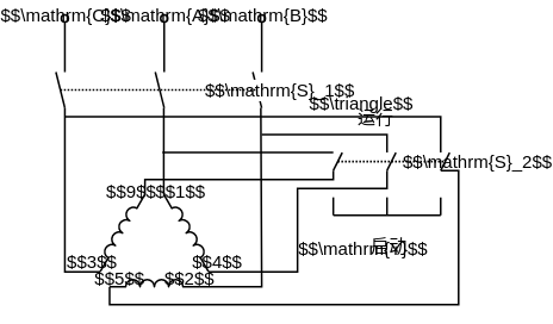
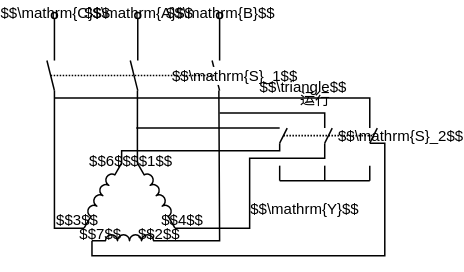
  <mxCell id="0" />
  <mxCell id="1" parent="0" />
  <mxCell id="2" style="edgeStyle=orthogonalEdgeStyle;rounded=0;orthogonalLoop=1;jettySize=auto;html=1;exitX=1;exitY=1;exitDx=0;exitDy=0;exitPerimeter=0;strokeWidth=2;endArrow=none;endFill=0;curved=0;" edge="1" parent="1" source="4"><mxGeometry relative="1" as="geometry"><mxPoint x="249" y="120" as="targetPoint" /><mxPoint x="179" y="320" as="sourcePoint" /><Array as="points"><mxPoint x="250" y="320" /><mxPoint x="250" y="120" /></Array></mxGeometry></mxCell>
  <mxCell id="3" style="edgeStyle=orthogonalEdgeStyle;rounded=0;orthogonalLoop=1;jettySize=auto;html=1;exitX=0;exitY=1;exitDx=0;exitDy=0;exitPerimeter=0;strokeWidth=2;endArrow=none;endFill=0;" edge="1" parent="1" source="4"><mxGeometry relative="1" as="geometry"><mxPoint x="450" y="190" as="targetPoint" /><Array as="points"><mxPoint x="80" y="340" /><mxPoint x="470" y="340" /><mxPoint x="470" y="190" /></Array></mxGeometry></mxCell>
  <mxCell id="4" value="" style="pointerEvents=1;verticalLabelPosition=bottom;shadow=0;dashed=0;align=center;html=1;verticalAlign=top;shape=mxgraph.electrical.inductors.inductor_3;strokeWidth=2;" vertex="1" parent="1"><mxGeometry x="80" y="312" width="100" height="8" as="geometry" /></mxCell>
  <mxCell id="5" style="edgeStyle=orthogonalEdgeStyle;rounded=0;orthogonalLoop=1;jettySize=auto;html=1;exitX=0;exitY=1;exitDx=0;exitDy=0;exitPerimeter=0;strokeWidth=2;endArrow=none;endFill=0;" edge="1" parent="1" source="7"><mxGeometry relative="1" as="geometry"><mxPoint x="140.564" y="120" as="targetPoint" /><Array as="points"><mxPoint x="141" y="190" /><mxPoint x="141" y="190" /></Array></mxGeometry></mxCell>
  <mxCell id="6" style="edgeStyle=orthogonalEdgeStyle;rounded=0;orthogonalLoop=1;jettySize=auto;html=1;exitX=1;exitY=1;exitDx=0;exitDy=0;exitPerimeter=0;strokeWidth=2;endArrow=none;endFill=0;" edge="1" parent="1" source="7"><mxGeometry relative="1" as="geometry"><mxPoint x="390" y="190" as="targetPoint" /><Array as="points"><mxPoint x="290" y="303" /><mxPoint x="290" y="210" /><mxPoint x="390" y="210" /></Array></mxGeometry></mxCell>
  <mxCell id="7" value="" style="pointerEvents=1;verticalLabelPosition=bottom;shadow=0;dashed=0;align=center;html=1;verticalAlign=top;shape=mxgraph.electrical.inductors.inductor_3;strokeWidth=2;direction=east;rotation=60;" vertex="1" parent="1"><mxGeometry x="119" y="254" width="100" height="8" as="geometry" /></mxCell>
  <mxCell id="8" style="edgeStyle=orthogonalEdgeStyle;rounded=0;orthogonalLoop=1;jettySize=auto;html=1;exitX=0;exitY=1;exitDx=0;exitDy=0;exitPerimeter=0;strokeWidth=2;endArrow=none;endFill=0;" edge="1" parent="1" source="10"><mxGeometry relative="1" as="geometry"><mxPoint x="30" y="120" as="targetPoint" /><mxPoint x="68.464" y="303.301" as="sourcePoint" /><Array as="points"><mxPoint x="30" y="303" /></Array></mxGeometry></mxCell>
  <mxCell id="9" style="edgeStyle=orthogonalEdgeStyle;rounded=0;orthogonalLoop=1;jettySize=auto;html=1;exitX=1;exitY=1;exitDx=0;exitDy=0;exitPerimeter=0;strokeWidth=2;endArrow=none;endFill=0;" edge="1" parent="1" source="10"><mxGeometry relative="1" as="geometry"><mxPoint x="330" y="190" as="targetPoint" /><Array as="points"><mxPoint x="120" y="200" /><mxPoint x="330" y="200" /></Array></mxGeometry></mxCell>
  <mxCell id="10" value="" style="pointerEvents=1;verticalLabelPosition=bottom;shadow=0;dashed=0;align=center;html=1;verticalAlign=top;shape=mxgraph.electrical.inductors.inductor_3;strokeWidth=2;direction=east;rotation=300;" vertex="1" parent="1"><mxGeometry x="41" y="254" width="100" height="8" as="geometry" /></mxCell>
  <mxCell id="11" value="" style="edgeStyle=none;orthogonalLoop=1;jettySize=auto;html=1;rounded=0;strokeWidth=2;endArrow=none;endFill=0;" edge="1" parent="1"><mxGeometry width="80" relative="1" as="geometry"><mxPoint x="30" y="120" as="sourcePoint" /><mxPoint x="20" y="80" as="targetPoint" /><Array as="points" /></mxGeometry></mxCell>
  <mxCell id="12" value="" style="edgeStyle=none;orthogonalLoop=1;jettySize=auto;html=1;rounded=0;strokeWidth=2;endArrow=none;endFill=0;" edge="1" parent="1"><mxGeometry width="80" relative="1" as="geometry"><mxPoint x="141" y="120" as="sourcePoint" /><mxPoint x="131" y="80" as="targetPoint" /><Array as="points" /></mxGeometry></mxCell>
  <mxCell id="13" value="" style="edgeStyle=none;orthogonalLoop=1;jettySize=auto;html=1;rounded=0;strokeWidth=2;endArrow=none;endFill=0;" edge="1" parent="1"><mxGeometry width="80" relative="1" as="geometry"><mxPoint x="250" y="120" as="sourcePoint" /><mxPoint x="240" y="80" as="targetPoint" /><Array as="points" /></mxGeometry></mxCell>
  <mxCell id="14" value="$$\mathrm{S}_1$$" style="edgeLabel;html=1;align=center;verticalAlign=middle;resizable=0;points=[];fontSize=20;" vertex="1" connectable="0" parent="13"><mxGeometry x="-0.372" y="1" relative="1" as="geometry"><mxPoint x="24" y="-8" as="offset" /></mxGeometry></mxCell>
  <mxCell id="15" value="" style="edgeStyle=none;orthogonalLoop=1;jettySize=auto;html=1;rounded=0;strokeWidth=2;endArrow=oval;endFill=0;startSize=8;endSize=8;" edge="1" parent="1"><mxGeometry width="80" relative="1" as="geometry"><mxPoint x="30" y="80" as="sourcePoint" /><mxPoint x="30" y="20" as="targetPoint" /><Array as="points" /></mxGeometry></mxCell>
  <mxCell id="16" value="$$\mathrm{C}$$" style="edgeLabel;html=1;align=center;verticalAlign=bottom;resizable=0;points=[];labelPosition=center;verticalLabelPosition=top;labelBackgroundColor=none;fontSize=20;" vertex="1" connectable="0" parent="15"><mxGeometry relative="1" as="geometry"><mxPoint y="-20" as="offset" /></mxGeometry></mxCell>
  <mxCell id="17" value="" style="edgeStyle=none;orthogonalLoop=1;jettySize=auto;html=1;rounded=0;curved=0;strokeWidth=2;endArrow=none;endFill=0;dashed=1;dashPattern=1 1;" edge="1" parent="1"><mxGeometry width="80" relative="1" as="geometry"><mxPoint x="25" y="100" as="sourcePoint" /><mxPoint x="245" y="100" as="targetPoint" /><Array as="points" /></mxGeometry></mxCell>
  <mxCell id="18" value="" style="edgeStyle=none;orthogonalLoop=1;jettySize=auto;html=1;rounded=0;strokeWidth=2;endArrow=oval;endFill=0;startSize=8;endSize=8;" edge="1" parent="1"><mxGeometry width="80" relative="1" as="geometry"><mxPoint x="141" y="80" as="sourcePoint" /><mxPoint x="141" y="20" as="targetPoint" /><Array as="points" /></mxGeometry></mxCell>
  <mxCell id="19" value="$$\mathrm{A}$$" style="edgeLabel;html=1;align=center;verticalAlign=bottom;resizable=0;points=[];labelPosition=center;verticalLabelPosition=top;labelBackgroundColor=none;fontSize=20;" vertex="1" connectable="0" parent="18"><mxGeometry relative="1" as="geometry"><mxPoint y="-20" as="offset" /></mxGeometry></mxCell>
  <mxCell id="20" value="" style="edgeStyle=none;orthogonalLoop=1;jettySize=auto;html=1;rounded=0;strokeWidth=2;endArrow=oval;endFill=0;startSize=8;endSize=8;" edge="1" parent="1"><mxGeometry width="80" relative="1" as="geometry"><mxPoint x="250" y="80" as="sourcePoint" /><mxPoint x="250" y="20" as="targetPoint" /><Array as="points" /></mxGeometry></mxCell>
  <mxCell id="21" value="$$\mathrm{B}$$" style="edgeLabel;html=1;align=center;verticalAlign=bottom;resizable=0;points=[];labelPosition=center;verticalLabelPosition=top;labelBackgroundColor=none;fontSize=20;" vertex="1" connectable="0" parent="20"><mxGeometry relative="1" as="geometry"><mxPoint y="-20" as="offset" /></mxGeometry></mxCell>
  <mxCell id="22" value="" style="edgeStyle=none;orthogonalLoop=1;jettySize=auto;html=1;rounded=0;strokeWidth=2;endArrow=none;endFill=0;" edge="1" parent="1"><mxGeometry width="80" relative="1" as="geometry"><mxPoint x="30" y="130" as="sourcePoint" /><mxPoint x="450" y="170" as="targetPoint" /><Array as="points"><mxPoint x="450" y="130" /></Array></mxGeometry></mxCell>
  <mxCell id="23" value="&lt;div&gt;$$\triangle$$&lt;br&gt;&lt;/div&gt;" style="edgeLabel;html=1;align=center;verticalAlign=middle;resizable=0;points=[];fontSize=20;labelBackgroundColor=none;" vertex="1" connectable="0" parent="22"><mxGeometry relative="1" as="geometry"><mxPoint x="100" y="-17" as="offset" /></mxGeometry></mxCell>
  <mxCell id="24" value="" style="edgeStyle=none;orthogonalLoop=1;jettySize=auto;html=1;rounded=0;strokeWidth=2;endArrow=none;endFill=0;" edge="1" parent="1"><mxGeometry width="80" relative="1" as="geometry"><mxPoint x="139" y="170" as="sourcePoint" /><mxPoint x="330" y="170" as="targetPoint" /><Array as="points" /></mxGeometry></mxCell>
  <mxCell id="25" value="" style="edgeStyle=none;orthogonalLoop=1;jettySize=auto;html=1;rounded=0;strokeWidth=2;endArrow=none;endFill=0;" edge="1" parent="1"><mxGeometry width="80" relative="1" as="geometry"><mxPoint x="250" y="150" as="sourcePoint" /><mxPoint x="390" y="170" as="targetPoint" /><Array as="points"><mxPoint x="390" y="150" /></Array></mxGeometry></mxCell>
  <mxCell id="26" value="" style="edgeStyle=none;orthogonalLoop=1;jettySize=auto;html=1;rounded=0;strokeWidth=2;endArrow=none;endFill=0;" edge="1" parent="1"><mxGeometry width="80" relative="1" as="geometry"><mxPoint x="330" y="190" as="sourcePoint" /><mxPoint x="340" y="170" as="targetPoint" /><Array as="points" /></mxGeometry></mxCell>
  <mxCell id="27" value="" style="edgeStyle=none;orthogonalLoop=1;jettySize=auto;html=1;rounded=0;curved=0;strokeWidth=2;endArrow=none;endFill=0;dashed=1;dashPattern=1 1;" edge="1" parent="1"><mxGeometry width="80" relative="1" as="geometry"><mxPoint x="335" y="180" as="sourcePoint" /><mxPoint x="455" y="180" as="targetPoint" /><Array as="points" /></mxGeometry></mxCell>
  <mxCell id="28" value="" style="edgeStyle=none;orthogonalLoop=1;jettySize=auto;html=1;rounded=0;strokeWidth=2;endArrow=none;endFill=0;" edge="1" parent="1"><mxGeometry width="80" relative="1" as="geometry"><mxPoint x="390" y="190" as="sourcePoint" /><mxPoint x="400" y="170" as="targetPoint" /><Array as="points" /></mxGeometry></mxCell>
  <mxCell id="29" value="" style="edgeStyle=none;orthogonalLoop=1;jettySize=auto;html=1;rounded=0;strokeWidth=2;endArrow=none;endFill=0;" edge="1" parent="1"><mxGeometry width="80" relative="1" as="geometry"><mxPoint x="450" y="190" as="sourcePoint" /><mxPoint x="460" y="170" as="targetPoint" /><Array as="points" /></mxGeometry></mxCell>
  <mxCell id="30" value="$$\mathrm{S}_2$$" style="edgeLabel;html=1;align=center;verticalAlign=middle;resizable=0;points=[];fontSize=20;labelBackgroundColor=none;" vertex="1" connectable="0" parent="29"><mxGeometry x="-0.096" y="-2" relative="1" as="geometry"><mxPoint x="34" y="-2" as="offset" /></mxGeometry></mxCell>
  <mxCell id="31" value="" style="edgeStyle=none;orthogonalLoop=1;jettySize=auto;html=1;rounded=0;strokeWidth=2;endArrow=none;endFill=0;" edge="1" parent="1"><mxGeometry width="80" relative="1" as="geometry"><mxPoint x="330" y="240" as="sourcePoint" /><mxPoint x="450" y="240" as="targetPoint" /><Array as="points" /></mxGeometry></mxCell>
  <mxCell id="32" value="$$\mathrm{Y}$$" style="edgeLabel;html=1;align=center;verticalAlign=middle;resizable=0;points=[];fontSize=20;labelBackgroundColor=none;" vertex="1" connectable="0" parent="31"><mxGeometry x="0.106" y="1" relative="1" as="geometry"><mxPoint x="-34" y="37" as="offset" /></mxGeometry></mxCell>
  <mxCell id="33" value="" style="edgeStyle=none;orthogonalLoop=1;jettySize=auto;html=1;rounded=0;strokeWidth=2;endArrow=none;endFill=0;" edge="1" parent="1"><mxGeometry width="80" relative="1" as="geometry"><mxPoint x="330" y="240" as="sourcePoint" /><mxPoint x="330" y="220" as="targetPoint" /><Array as="points" /></mxGeometry></mxCell>
  <mxCell id="34" value="" style="edgeStyle=none;orthogonalLoop=1;jettySize=auto;html=1;rounded=0;strokeWidth=2;endArrow=none;endFill=0;" edge="1" parent="1"><mxGeometry width="80" relative="1" as="geometry"><mxPoint x="390" y="240" as="sourcePoint" /><mxPoint x="390" y="220" as="targetPoint" /><Array as="points" /></mxGeometry></mxCell>
  <mxCell id="35" value="" style="edgeStyle=none;orthogonalLoop=1;jettySize=auto;html=1;rounded=0;strokeWidth=2;endArrow=none;endFill=0;" edge="1" parent="1"><mxGeometry width="80" relative="1" as="geometry"><mxPoint x="450" y="240" as="sourcePoint" /><mxPoint x="450" y="220" as="targetPoint" /><Array as="points" /></mxGeometry></mxCell>
  <mxCell id="36" value="运行" style="text;html=1;align=center;verticalAlign=middle;resizable=0;points=[];autosize=1;strokeColor=none;fillColor=none;fontSize=20;" vertex="1" parent="1"><mxGeometry x="347" y="110" width="60" height="40" as="geometry" /></mxCell>
- <mxCell id="37" value="&lt;span style=&quot;font-size: 20px;&quot;&gt;启动&lt;/span&gt;" style="text;html=1;align=center;verticalAlign=middle;resizable=0;points=[];autosize=1;strokeColor=none;fillColor=none;" vertex="1" parent="1"><mxGeometry x="362" y="254" width="60" height="40" as="geometry" /></mxCell>
- <mxCell id="38" value="$$9$$" style="text;html=1;align=center;verticalAlign=middle;resizable=0;points=[];autosize=1;strokeColor=none;fillColor=none;fontSize=20;" vertex="1" parent="1"><mxGeometry x="64" y="193" width="80" height="40" as="geometry" /></mxCell>
+ <mxCell id="38" value="$$6$$" style="text;html=1;align=center;verticalAlign=middle;resizable=0;points=[];autosize=1;strokeColor=none;fillColor=none;fontSize=20;" vertex="1" parent="1"><mxGeometry x="64" y="193" width="80" height="40" as="geometry" /></mxCell>
  <mxCell id="39" value="$$1$$" style="text;html=1;align=center;verticalAlign=middle;resizable=0;points=[];autosize=1;strokeColor=none;fillColor=none;fontSize=20;" vertex="1" parent="1"><mxGeometry x="119" y="193" width="80" height="40" as="geometry" /></mxCell>
  <mxCell id="40" value="$$3$$" style="text;html=1;align=center;verticalAlign=middle;resizable=0;points=[];autosize=1;strokeColor=none;fillColor=none;fontSize=20;" vertex="1" parent="1"><mxGeometry x="20" y="272" width="80" height="40" as="geometry" /></mxCell>
  <mxCell id="41" value="$$4$$" style="text;html=1;align=center;verticalAlign=middle;resizable=0;points=[];autosize=1;strokeColor=none;fillColor=none;fontSize=20;" vertex="1" parent="1"><mxGeometry x="160" y="272" width="80" height="40" as="geometry" /></mxCell>
- <mxCell id="42" value="$$5$$" style="text;html=1;align=center;verticalAlign=middle;resizable=0;points=[];autosize=1;strokeColor=none;fillColor=none;fontSize=20;" vertex="1" parent="1"><mxGeometry x="51" y="290" width="80" height="40" as="geometry" /></mxCell>
+ <mxCell id="42" value="$$7$$" style="text;html=1;align=center;verticalAlign=middle;resizable=0;points=[];autosize=1;strokeColor=none;fillColor=none;fontSize=20;" vertex="1" parent="1"><mxGeometry x="51" y="290" width="80" height="40" as="geometry" /></mxCell>
  <mxCell id="43" value="$$2$$" style="text;html=1;align=center;verticalAlign=middle;resizable=0;points=[];autosize=1;strokeColor=none;fillColor=none;fontSize=20;" vertex="1" parent="1"><mxGeometry x="129" y="290" width="80" height="40" as="geometry" /></mxCell>
